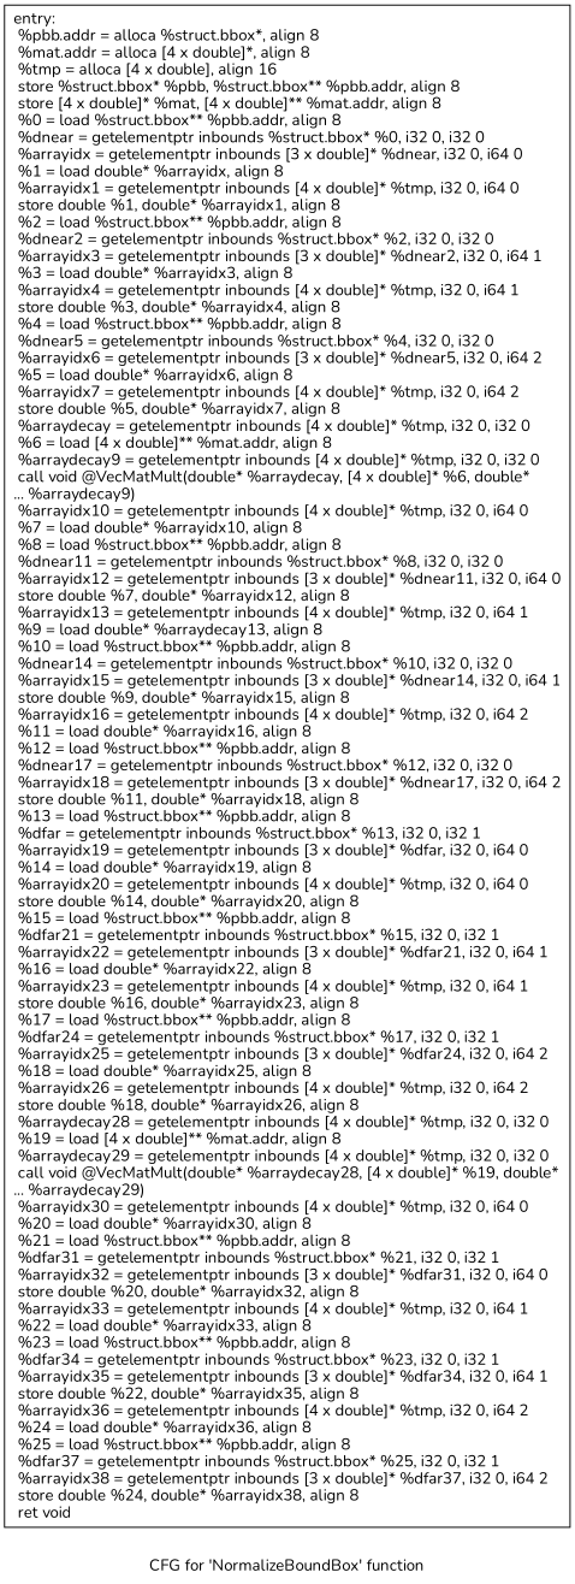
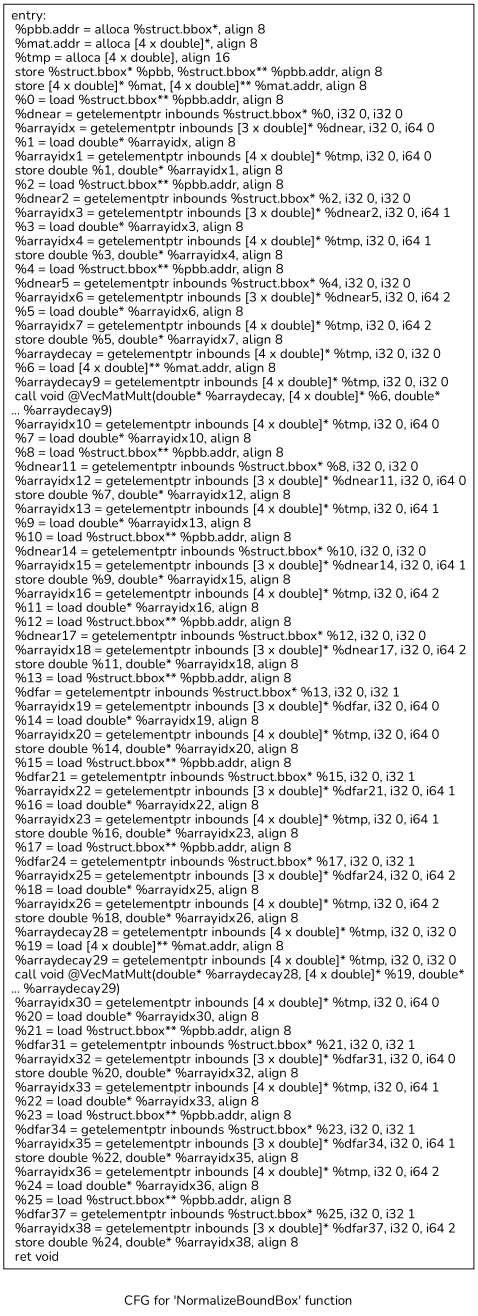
  digraph {
    label="CFG for 'NormalizeBoundBox' function"
    fontname=Nunito
-   n1 [label="{entry:\l  %pbb.addr = alloca %struct.bbox*, align 8\l  %mat.addr = alloca [4 x double]*, align 8\l  %tmp = alloca [4 x double], align 16\l  store %struct.bbox* %pbb, %struct.bbox** %pbb.addr, align 8\l  store [4 x double]* %mat, [4 x double]** %mat.addr, align 8\l  %0 = load %struct.bbox** %pbb.addr, align 8\l  %dnear = getelementptr inbounds %struct.bbox* %0, i32 0, i32 0\l  %arrayidx = getelementptr inbounds [3 x double]* %dnear, i32 0, i64 0\l  %1 = load double* %arrayidx, align 8\l  %arrayidx1 = getelementptr inbounds [4 x double]* %tmp, i32 0, i64 0\l  store double %1, double* %arrayidx1, align 8\l  %2 = load %struct.bbox** %pbb.addr, align 8\l  %dnear2 = getelementptr inbounds %struct.bbox* %2, i32 0, i32 0\l  %arrayidx3 = getelementptr inbounds [3 x double]* %dnear2, i32 0, i64 1\l  %3 = load double* %arrayidx3, align 8\l  %arrayidx4 = getelementptr inbounds [4 x double]* %tmp, i32 0, i64 1\l  store double %3, double* %arrayidx4, align 8\l  %4 = load %struct.bbox** %pbb.addr, align 8\l  %dnear5 = getelementptr inbounds %struct.bbox* %4, i32 0, i32 0\l  %arrayidx6 = getelementptr inbounds [3 x double]* %dnear5, i32 0, i64 2\l  %5 = load double* %arrayidx6, align 8\l  %arrayidx7 = getelementptr inbounds [4 x double]* %tmp, i32 0, i64 2\l  store double %5, double* %arrayidx7, align 8\l  %arraydecay = getelementptr inbounds [4 x double]* %tmp, i32 0, i32 0\l  %6 = load [4 x double]** %mat.addr, align 8\l  %arraydecay9 = getelementptr inbounds [4 x double]* %tmp, i32 0, i32 0\l  call void @VecMatMult(double* %arraydecay, [4 x double]* %6, double*\l... %arraydecay9)\l  %arrayidx10 = getelementptr inbounds [4 x double]* %tmp, i32 0, i64 0\l  %7 = load double* %arrayidx10, align 8\l  %8 = load %struct.bbox** %pbb.addr, align 8\l  %dnear11 = getelementptr inbounds %struct.bbox* %8, i32 0, i32 0\l  %arrayidx12 = getelementptr inbounds [3 x double]* %dnear11, i32 0, i64 0\l  store double %7, double* %arrayidx12, align 8\l  %arrayidx13 = getelementptr inbounds [4 x double]* %tmp, i32 0, i64 1\l  %9 = load double* %arraydecay13, align 8\l  %10 = load %struct.bbox** %pbb.addr, align 8\l  %dnear14 = getelementptr inbounds %struct.bbox* %10, i32 0, i32 0\l  %arrayidx15 = getelementptr inbounds [3 x double]* %dnear14, i32 0, i64 1\l  store double %9, double* %arrayidx15, align 8\l  %arrayidx16 = getelementptr inbounds [4 x double]* %tmp, i32 0, i64 2\l  %11 = load double* %arrayidx16, align 8\l  %12 = load %struct.bbox** %pbb.addr, align 8\l  %dnear17 = getelementptr inbounds %struct.bbox* %12, i32 0, i32 0\l  %arrayidx18 = getelementptr inbounds [3 x double]* %dnear17, i32 0, i64 2\l  store double %11, double* %arrayidx18, align 8\l  %13 = load %struct.bbox** %pbb.addr, align 8\l  %dfar = getelementptr inbounds %struct.bbox* %13, i32 0, i32 1\l  %arrayidx19 = getelementptr inbounds [3 x double]* %dfar, i32 0, i64 0\l  %14 = load double* %arrayidx19, align 8\l  %arrayidx20 = getelementptr inbounds [4 x double]* %tmp, i32 0, i64 0\l  store double %14, double* %arrayidx20, align 8\l  %15 = load %struct.bbox** %pbb.addr, align 8\l  %dfar21 = getelementptr inbounds %struct.bbox* %15, i32 0, i32 1\l  %arrayidx22 = getelementptr inbounds [3 x double]* %dfar21, i32 0, i64 1\l  %16 = load double* %arrayidx22, align 8\l  %arrayidx23 = getelementptr inbounds [4 x double]* %tmp, i32 0, i64 1\l  store double %16, double* %arrayidx23, align 8\l  %17 = load %struct.bbox** %pbb.addr, align 8\l  %dfar24 = getelementptr inbounds %struct.bbox* %17, i32 0, i32 1\l  %arrayidx25 = getelementptr inbounds [3 x double]* %dfar24, i32 0, i64 2\l  %18 = load double* %arrayidx25, align 8\l  %arrayidx26 = getelementptr inbounds [4 x double]* %tmp, i32 0, i64 2\l  store double %18, double* %arrayidx26, align 8\l  %arraydecay28 = getelementptr inbounds [4 x double]* %tmp, i32 0, i32 0\l  %19 = load [4 x double]** %mat.addr, align 8\l  %arraydecay29 = getelementptr inbounds [4 x double]* %tmp, i32 0, i32 0\l  call void @VecMatMult(double* %arraydecay28, [4 x double]* %19, double*\l... %arraydecay29)\l  %arrayidx30 = getelementptr inbounds [4 x double]* %tmp, i32 0, i64 0\l  %20 = load double* %arrayidx30, align 8\l  %21 = load %struct.bbox** %pbb.addr, align 8\l  %dfar31 = getelementptr inbounds %struct.bbox* %21, i32 0, i32 1\l  %arrayidx32 = getelementptr inbounds [3 x double]* %dfar31, i32 0, i64 0\l  store double %20, double* %arrayidx32, align 8\l  %arrayidx33 = getelementptr inbounds [4 x double]* %tmp, i32 0, i64 1\l  %22 = load double* %arrayidx33, align 8\l  %23 = load %struct.bbox** %pbb.addr, align 8\l  %dfar34 = getelementptr inbounds %struct.bbox* %23, i32 0, i32 1\l  %arrayidx35 = getelementptr inbounds [3 x double]* %dfar34, i32 0, i64 1\l  store double %22, double* %arrayidx35, align 8\l  %arrayidx36 = getelementptr inbounds [4 x double]* %tmp, i32 0, i64 2\l  %24 = load double* %arrayidx36, align 8\l  %25 = load %struct.bbox** %pbb.addr, align 8\l  %dfar37 = getelementptr inbounds %struct.bbox* %25, i32 0, i32 1\l  %arrayidx38 = getelementptr inbounds [3 x double]* %dfar37, i32 0, i64 2\l  store double %24, double* %arrayidx38, align 8\l  ret void\l}" shape=record fontname=Nunito]
+   n1 [label="{entry:\l  %pbb.addr = alloca %struct.bbox*, align 8\l  %mat.addr = alloca [4 x double]*, align 8\l  %tmp = alloca [4 x double], align 16\l  store %struct.bbox* %pbb, %struct.bbox** %pbb.addr, align 8\l  store [4 x double]* %mat, [4 x double]** %mat.addr, align 8\l  %0 = load %struct.bbox** %pbb.addr, align 8\l  %dnear = getelementptr inbounds %struct.bbox* %0, i32 0, i32 0\l  %arrayidx = getelementptr inbounds [3 x double]* %dnear, i32 0, i64 0\l  %1 = load double* %arrayidx, align 8\l  %arrayidx1 = getelementptr inbounds [4 x double]* %tmp, i32 0, i64 0\l  store double %1, double* %arrayidx1, align 8\l  %2 = load %struct.bbox** %pbb.addr, align 8\l  %dnear2 = getelementptr inbounds %struct.bbox* %2, i32 0, i32 0\l  %arrayidx3 = getelementptr inbounds [3 x double]* %dnear2, i32 0, i64 1\l  %3 = load double* %arrayidx3, align 8\l  %arrayidx4 = getelementptr inbounds [4 x double]* %tmp, i32 0, i64 1\l  store double %3, double* %arrayidx4, align 8\l  %4 = load %struct.bbox** %pbb.addr, align 8\l  %dnear5 = getelementptr inbounds %struct.bbox* %4, i32 0, i32 0\l  %arrayidx6 = getelementptr inbounds [3 x double]* %dnear5, i32 0, i64 2\l  %5 = load double* %arrayidx6, align 8\l  %arrayidx7 = getelementptr inbounds [4 x double]* %tmp, i32 0, i64 2\l  store double %5, double* %arrayidx7, align 8\l  %arraydecay = getelementptr inbounds [4 x double]* %tmp, i32 0, i32 0\l  %6 = load [4 x double]** %mat.addr, align 8\l  %arraydecay9 = getelementptr inbounds [4 x double]* %tmp, i32 0, i32 0\l  call void @VecMatMult(double* %arraydecay, [4 x double]* %6, double*\l... %arraydecay9)\l  %arrayidx10 = getelementptr inbounds [4 x double]* %tmp, i32 0, i64 0\l  %7 = load double* %arrayidx10, align 8\l  %8 = load %struct.bbox** %pbb.addr, align 8\l  %dnear11 = getelementptr inbounds %struct.bbox* %8, i32 0, i32 0\l  %arrayidx12 = getelementptr inbounds [3 x double]* %dnear11, i32 0, i64 0\l  store double %7, double* %arrayidx12, align 8\l  %arrayidx13 = getelementptr inbounds [4 x double]* %tmp, i32 0, i64 1\l  %9 = load double* %arrayidx13, align 8\l  %10 = load %struct.bbox** %pbb.addr, align 8\l  %dnear14 = getelementptr inbounds %struct.bbox* %10, i32 0, i32 0\l  %arrayidx15 = getelementptr inbounds [3 x double]* %dnear14, i32 0, i64 1\l  store double %9, double* %arrayidx15, align 8\l  %arrayidx16 = getelementptr inbounds [4 x double]* %tmp, i32 0, i64 2\l  %11 = load double* %arrayidx16, align 8\l  %12 = load %struct.bbox** %pbb.addr, align 8\l  %dnear17 = getelementptr inbounds %struct.bbox* %12, i32 0, i32 0\l  %arrayidx18 = getelementptr inbounds [3 x double]* %dnear17, i32 0, i64 2\l  store double %11, double* %arrayidx18, align 8\l  %13 = load %struct.bbox** %pbb.addr, align 8\l  %dfar = getelementptr inbounds %struct.bbox* %13, i32 0, i32 1\l  %arrayidx19 = getelementptr inbounds [3 x double]* %dfar, i32 0, i64 0\l  %14 = load double* %arrayidx19, align 8\l  %arrayidx20 = getelementptr inbounds [4 x double]* %tmp, i32 0, i64 0\l  store double %14, double* %arrayidx20, align 8\l  %15 = load %struct.bbox** %pbb.addr, align 8\l  %dfar21 = getelementptr inbounds %struct.bbox* %15, i32 0, i32 1\l  %arrayidx22 = getelementptr inbounds [3 x double]* %dfar21, i32 0, i64 1\l  %16 = load double* %arrayidx22, align 8\l  %arrayidx23 = getelementptr inbounds [4 x double]* %tmp, i32 0, i64 1\l  store double %16, double* %arrayidx23, align 8\l  %17 = load %struct.bbox** %pbb.addr, align 8\l  %dfar24 = getelementptr inbounds %struct.bbox* %17, i32 0, i32 1\l  %arrayidx25 = getelementptr inbounds [3 x double]* %dfar24, i32 0, i64 2\l  %18 = load double* %arrayidx25, align 8\l  %arrayidx26 = getelementptr inbounds [4 x double]* %tmp, i32 0, i64 2\l  store double %18, double* %arrayidx26, align 8\l  %arraydecay28 = getelementptr inbounds [4 x double]* %tmp, i32 0, i32 0\l  %19 = load [4 x double]** %mat.addr, align 8\l  %arraydecay29 = getelementptr inbounds [4 x double]* %tmp, i32 0, i32 0\l  call void @VecMatMult(double* %arraydecay28, [4 x double]* %19, double*\l... %arraydecay29)\l  %arrayidx30 = getelementptr inbounds [4 x double]* %tmp, i32 0, i64 0\l  %20 = load double* %arrayidx30, align 8\l  %21 = load %struct.bbox** %pbb.addr, align 8\l  %dfar31 = getelementptr inbounds %struct.bbox* %21, i32 0, i32 1\l  %arrayidx32 = getelementptr inbounds [3 x double]* %dfar31, i32 0, i64 0\l  store double %20, double* %arrayidx32, align 8\l  %arrayidx33 = getelementptr inbounds [4 x double]* %tmp, i32 0, i64 1\l  %22 = load double* %arrayidx33, align 8\l  %23 = load %struct.bbox** %pbb.addr, align 8\l  %dfar34 = getelementptr inbounds %struct.bbox* %23, i32 0, i32 1\l  %arrayidx35 = getelementptr inbounds [3 x double]* %dfar34, i32 0, i64 1\l  store double %22, double* %arrayidx35, align 8\l  %arrayidx36 = getelementptr inbounds [4 x double]* %tmp, i32 0, i64 2\l  %24 = load double* %arrayidx36, align 8\l  %25 = load %struct.bbox** %pbb.addr, align 8\l  %dfar37 = getelementptr inbounds %struct.bbox* %25, i32 0, i32 1\l  %arrayidx38 = getelementptr inbounds [3 x double]* %dfar37, i32 0, i64 2\l  store double %24, double* %arrayidx38, align 8\l  ret void\l}" shape=record fontname=Nunito]
  }
